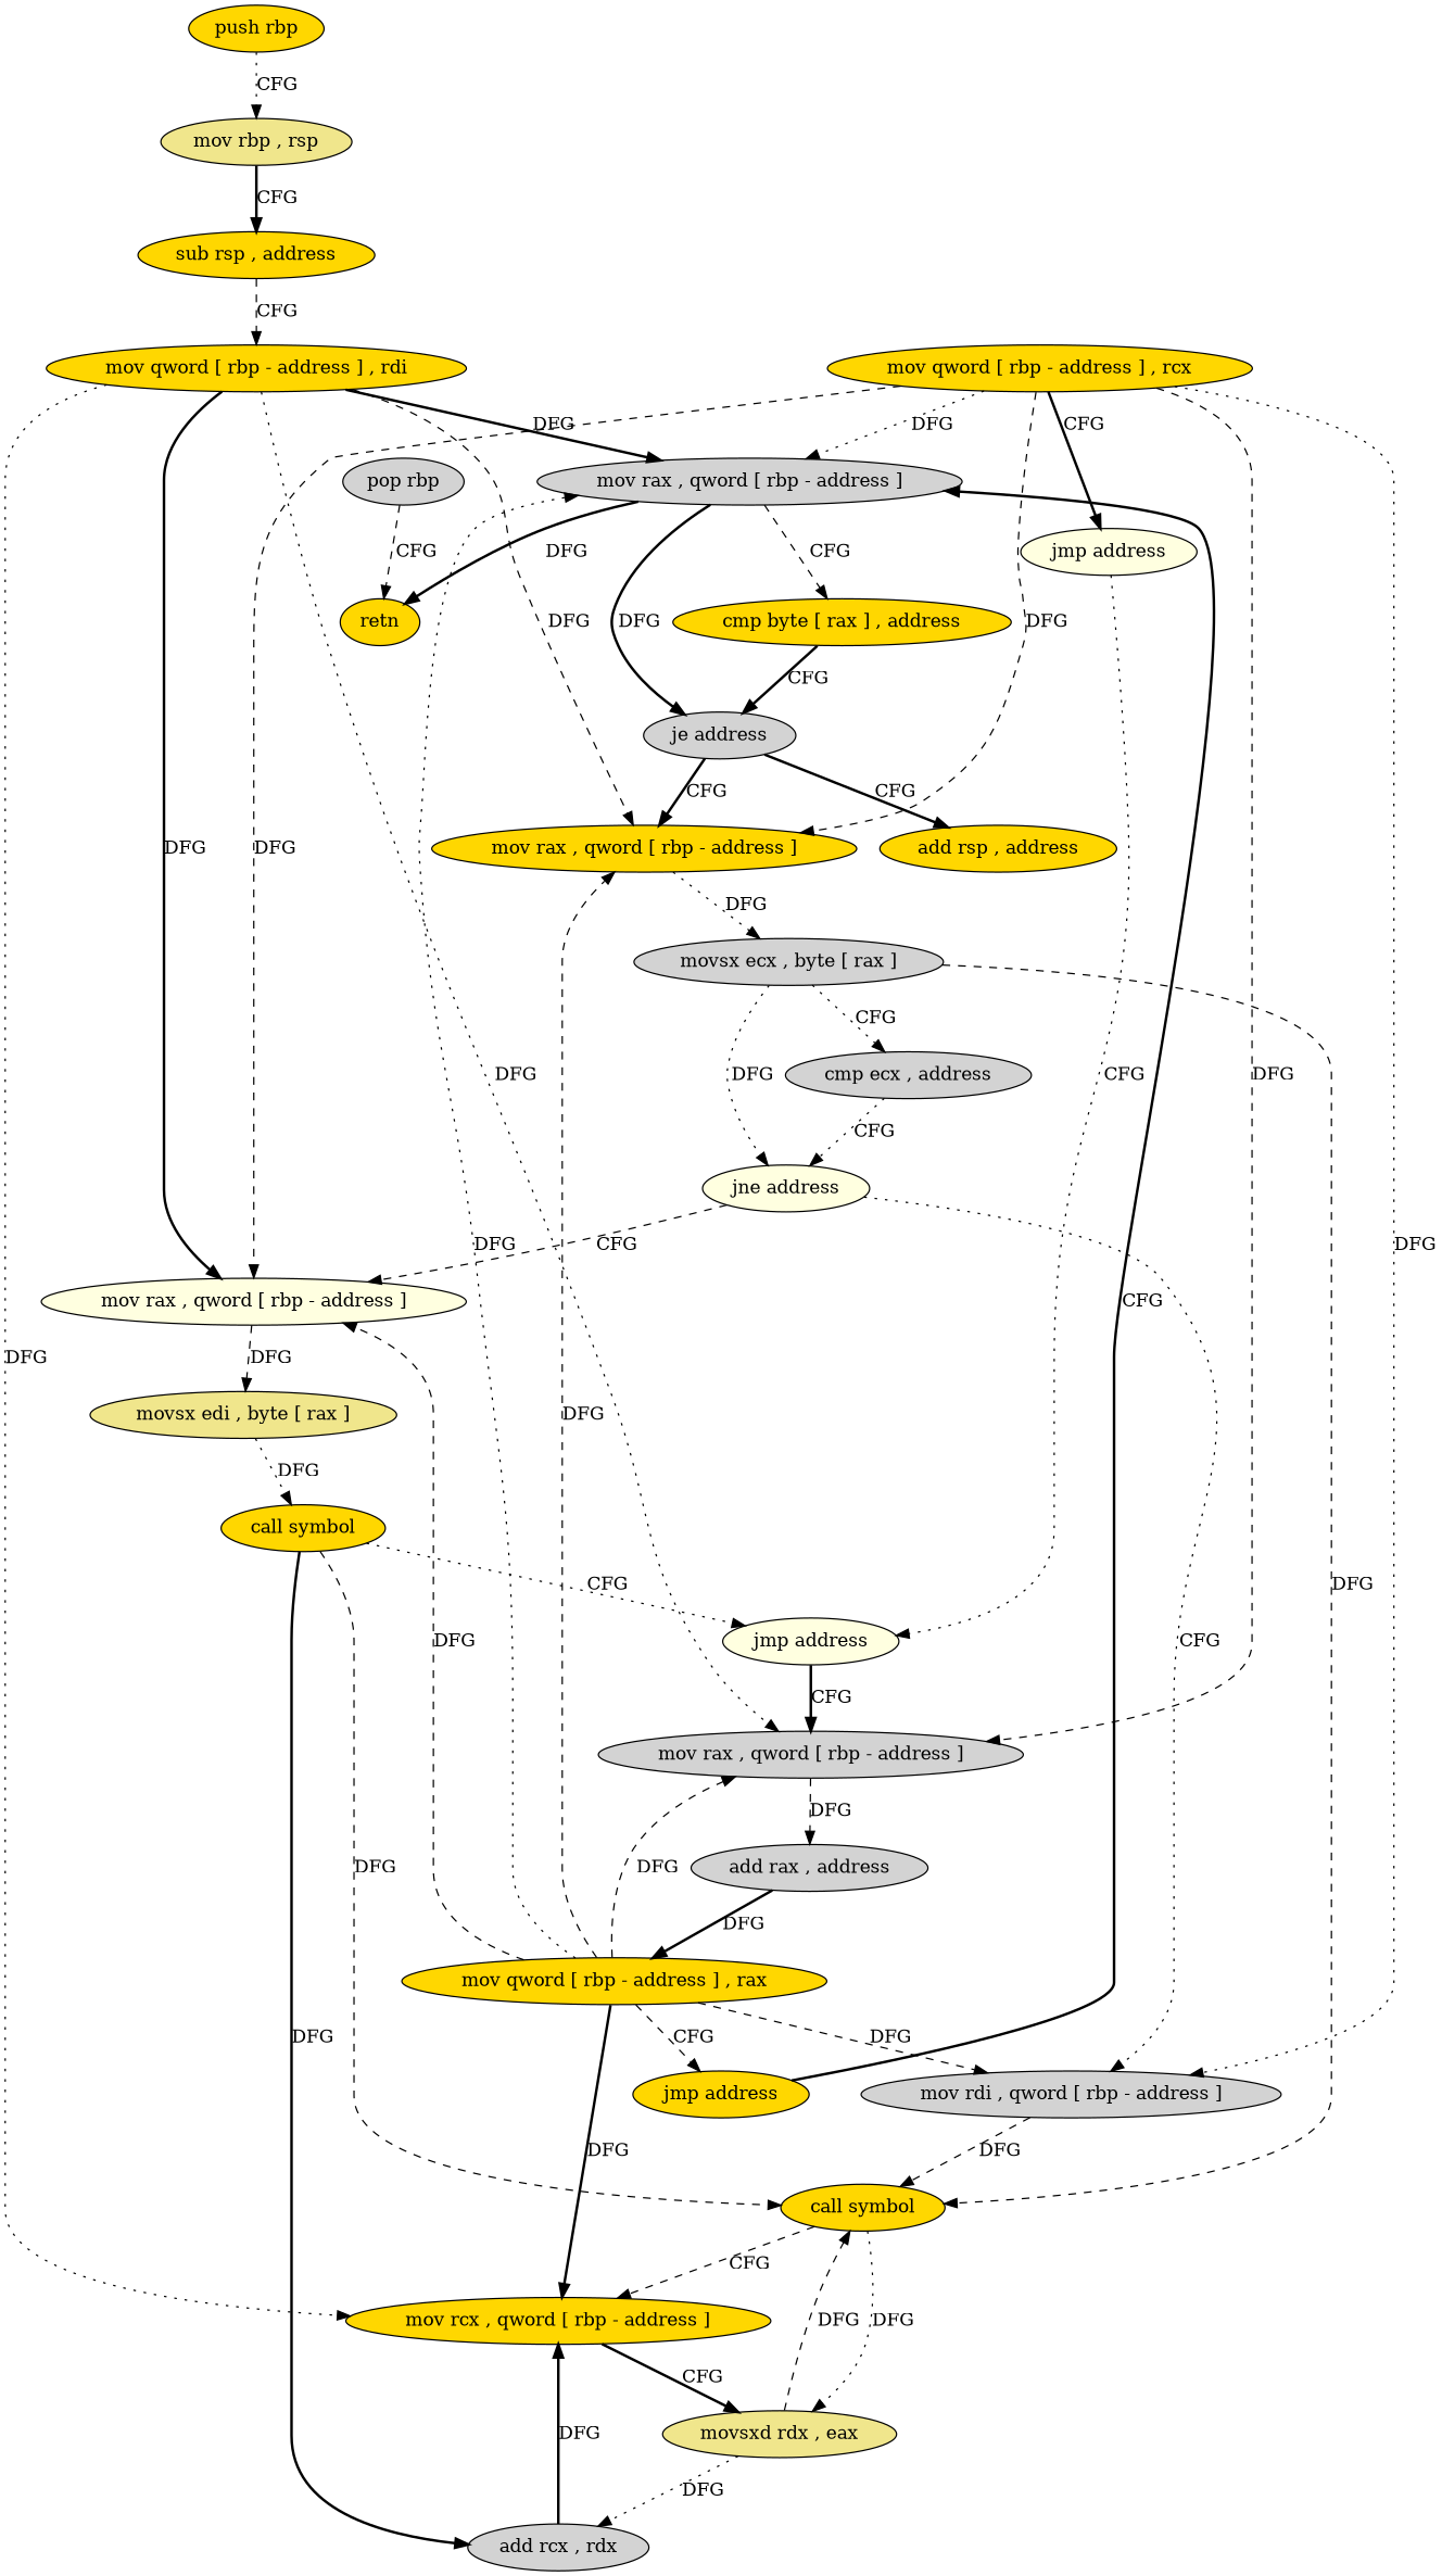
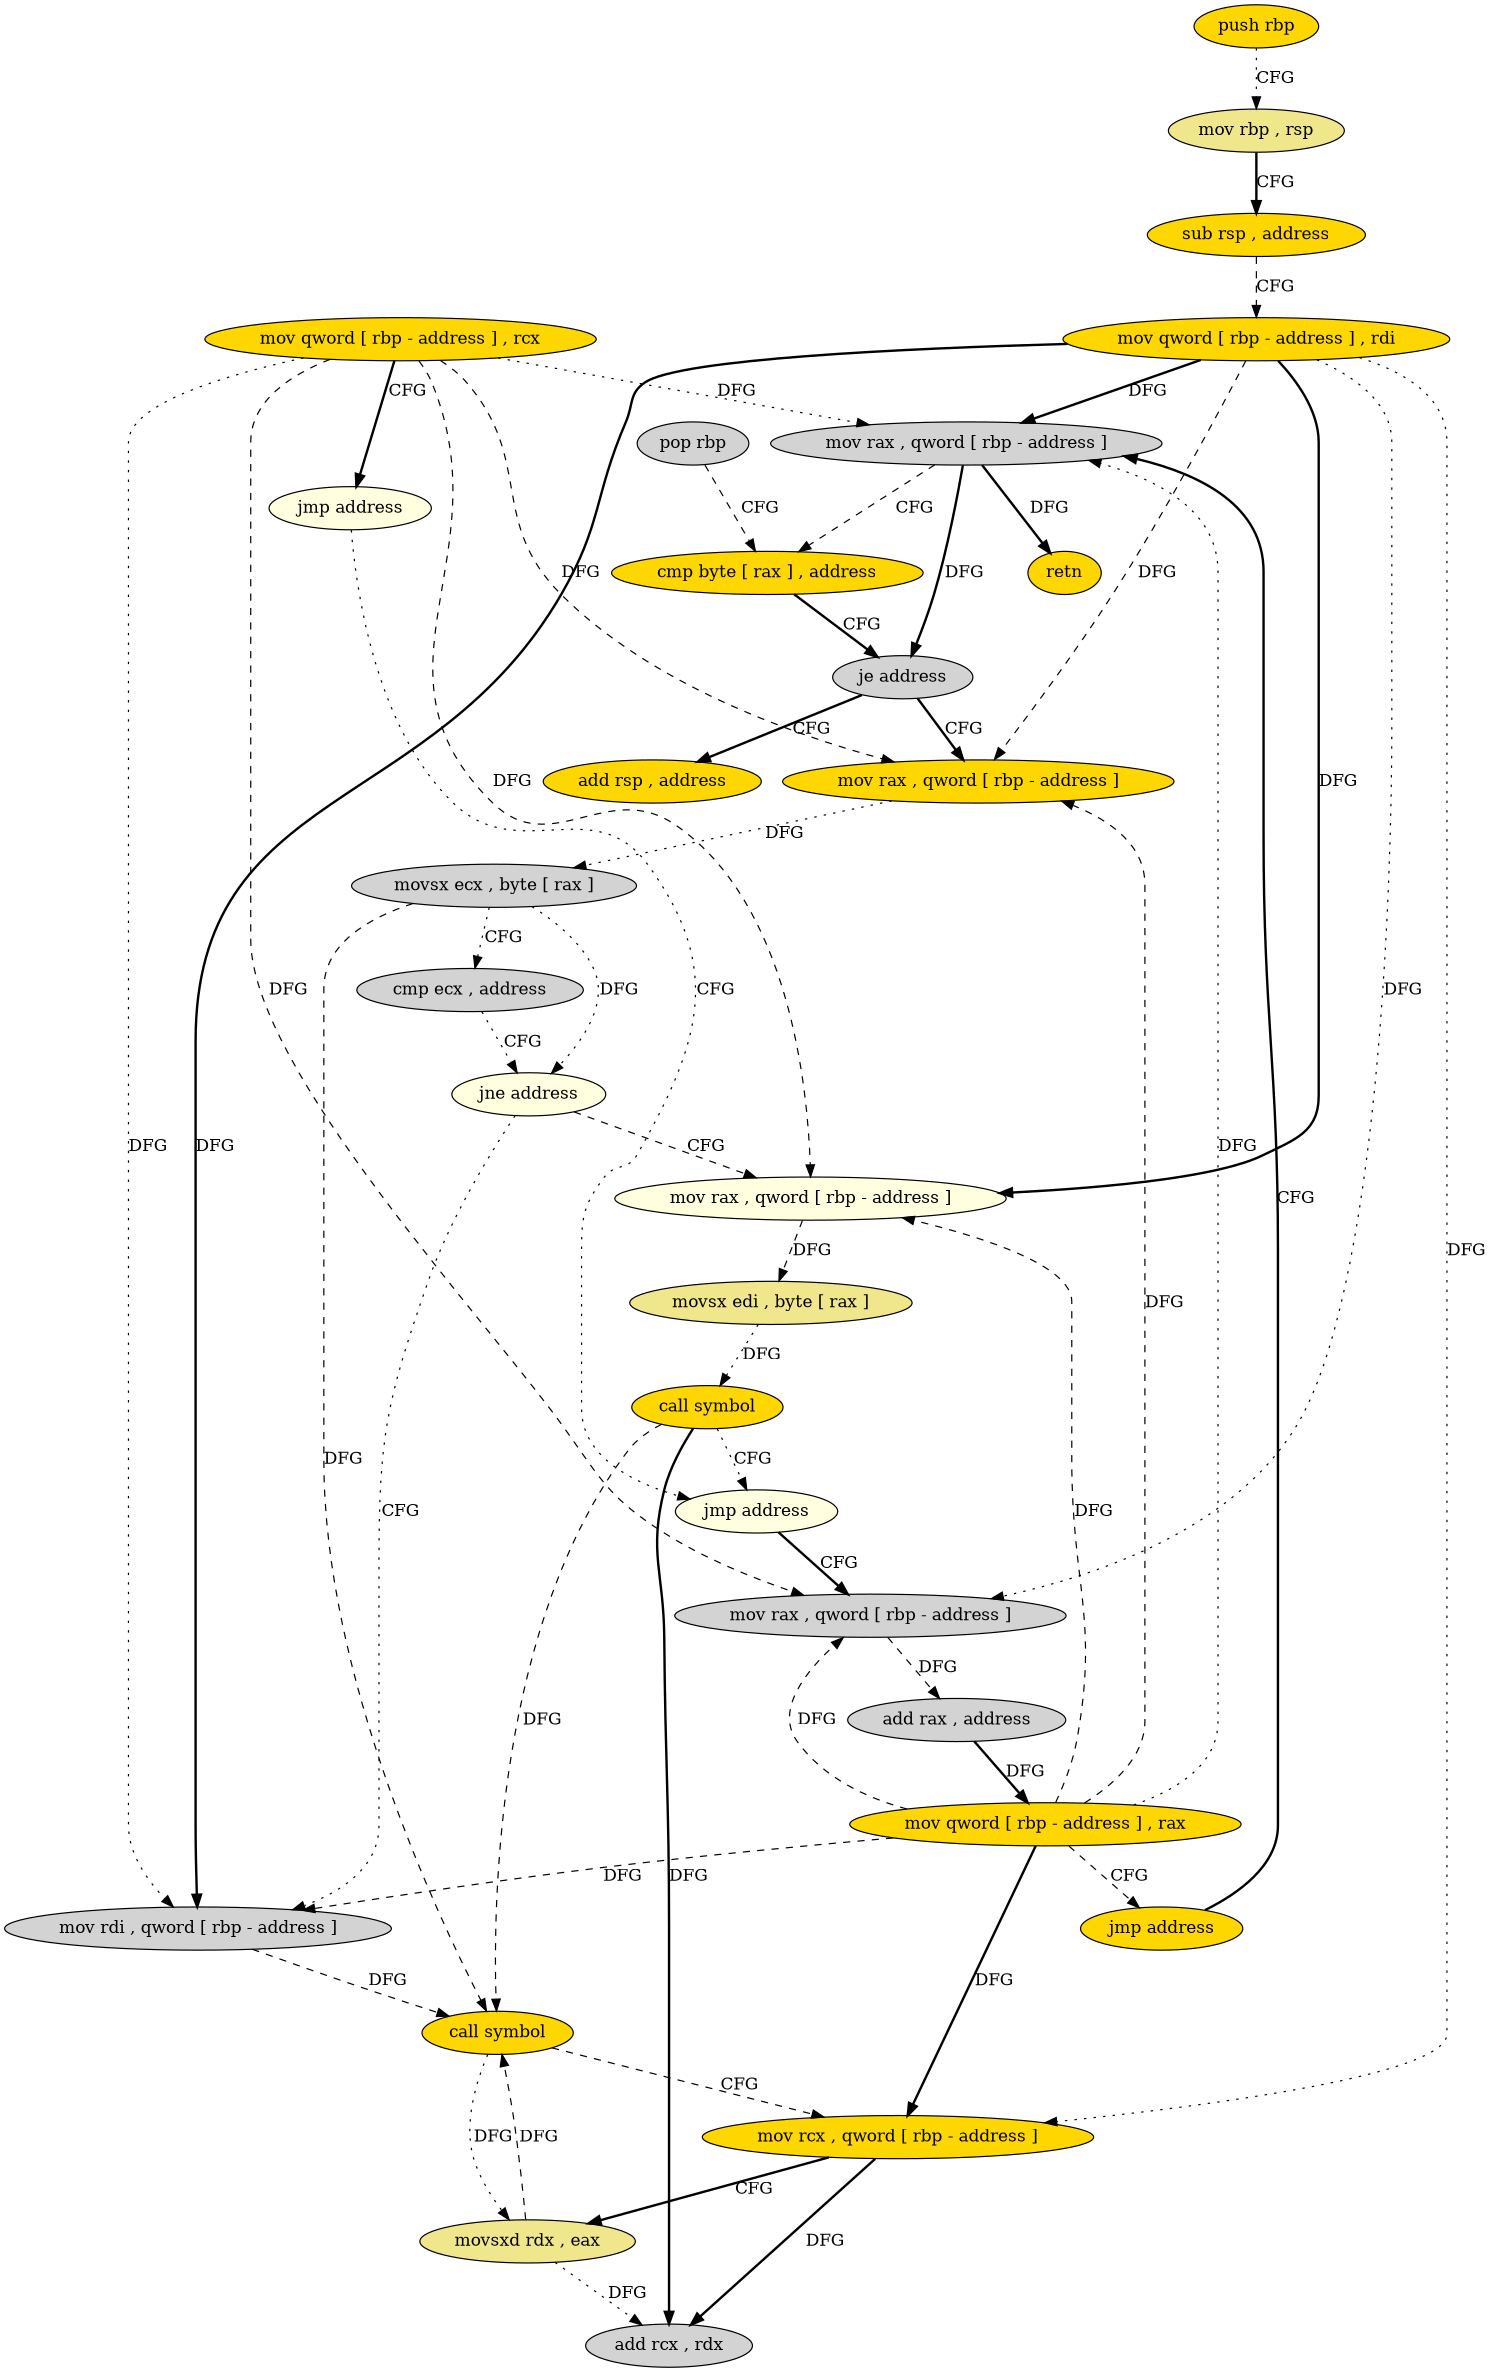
  digraph {
    node [fillcolor=gold style=filled]
    edge [style=dashed]
    n1 [label="push rbp"]
    n2 [fillcolor=khaki label="mov rbp , rsp"]
    n3 [label="sub rsp , address"]
    n4 [label="mov qword [ rbp - address ] , rdi"]
    n5 [fillcolor=lightgrey label="mov rax , qword [ rbp - address ]"]
    n6 [label="mov rax , qword [ rbp - address ]"]
    n7 [fillcolor=lightyellow label="mov rax , qword [ rbp - address ]"]
    n8 [fillcolor=lightgrey label="mov rdi , qword [ rbp - address ]"]
    n9 [label="mov rcx , qword [ rbp - address ]"]
    n10 [fillcolor=lightgrey label="mov rax , qword [ rbp - address ]"]
    n11 [label=retn]
    n12 [label="cmp byte [ rax ] , address"]
    n13 [fillcolor=lightgrey label="je address"]
    n14 [fillcolor=lightgrey label="movsx ecx , byte [ rax ]"]
    n15 [fillcolor=khaki label="movsx edi , byte [ rax ]"]
    n16 [label="call symbol"]
    n17 [fillcolor=lightgrey label="add rcx , rdx"]
    n18 [fillcolor=khaki label="movsxd rdx , eax"]
    n19 [fillcolor=lightgrey label="add rax , address"]
    n20 [label="add rsp , address"]
    n21 [fillcolor=lightgrey label="pop rbp"]
    n22 [fillcolor=lightgrey label="cmp ecx , address"]
    n23 [fillcolor=lightyellow label="jne address"]
    n24 [label="call symbol"]
    n25 [fillcolor=lightyellow label="jmp address"]
    n26 [label="mov qword [ rbp - address ] , rcx"]
    n27 [fillcolor=lightyellow label="jmp address"]
    n28 [label="mov qword [ rbp - address ] , rax"]
    n29 [label="jmp address"]
    n1 -> n2 [label=CFG style=dotted]
    n2 -> n3 [label=CFG style=bold]
    n3 -> n4 [label=CFG]
    n4 -> n5 [label=DFG style=bold]
    n4 -> n6 [label=DFG]
    n4 -> n7 [label=DFG style=bold]
+   n4 -> n8 [label=DFG style=bold]
    n4 -> n9 [label=DFG style=dotted]
    n4 -> n10 [label=DFG style=dotted]
    n5 -> n11 [label=DFG style=bold]
    n5 -> n12 [label=CFG]
    n5 -> n13 [label=DFG style=bold]
    n6 -> n14 [label=DFG style=dotted]
    n7 -> n15 [label=DFG]
    n8 -> n16 [label=DFG]
-   n17 -> n9 [label=DFG style=bold]
+   n9 -> n17 [label=DFG style=bold]
    n9 -> n18 [label=CFG style=bold]
    n10 -> n19 [label=DFG]
    n12 -> n13 [label=CFG style=bold]
    n13 -> n6 [label=CFG style=bold]
    n13 -> n20 [label=CFG style=bold]
    n14 -> n16 [label=DFG]
    n14 -> n22 [label=CFG style=dotted]
    n14 -> n23 [label=DFG style=dotted]
    n15 -> n24 [label=DFG style=dotted]
    n16 -> n9 [label=CFG]
    n16 -> n18 [label=DFG style=dotted]
    n18 -> n16 [label=DFG]
    n18 -> n17 [label=DFG style=dotted]
    n19 -> n28 [label=DFG style=bold]
-   n21 -> n11 [label=CFG]
+   n21 -> n12 [label=CFG]
    n22 -> n23 [label=CFG style=dotted]
    n23 -> n7 [label=CFG]
    n23 -> n8 [label=CFG style=dotted]
    n24 -> n16 [label=DFG]
    n24 -> n17 [label=DFG style=bold]
    n24 -> n25 [label=CFG style=dotted]
    n25 -> n10 [label=CFG style=bold]
    n26 -> n5 [label=DFG style=dotted]
    n26 -> n6 [label=DFG]
    n26 -> n7 [label=DFG]
    n26 -> n8 [label=DFG style=dotted]
    n26 -> n10 [label=DFG]
    n26 -> n27 [label=CFG style=bold]
    n27 -> n25 [label=CFG style=dotted]
    n28 -> n5 [label=DFG style=dotted]
    n28 -> n6 [label=DFG]
    n28 -> n7 [label=DFG]
    n28 -> n8 [label=DFG]
    n28 -> n9 [label=DFG style=bold]
    n28 -> n10 [label=DFG]
    n28 -> n29 [label=CFG]
    n29 -> n5 [label=CFG style=bold]
  }
